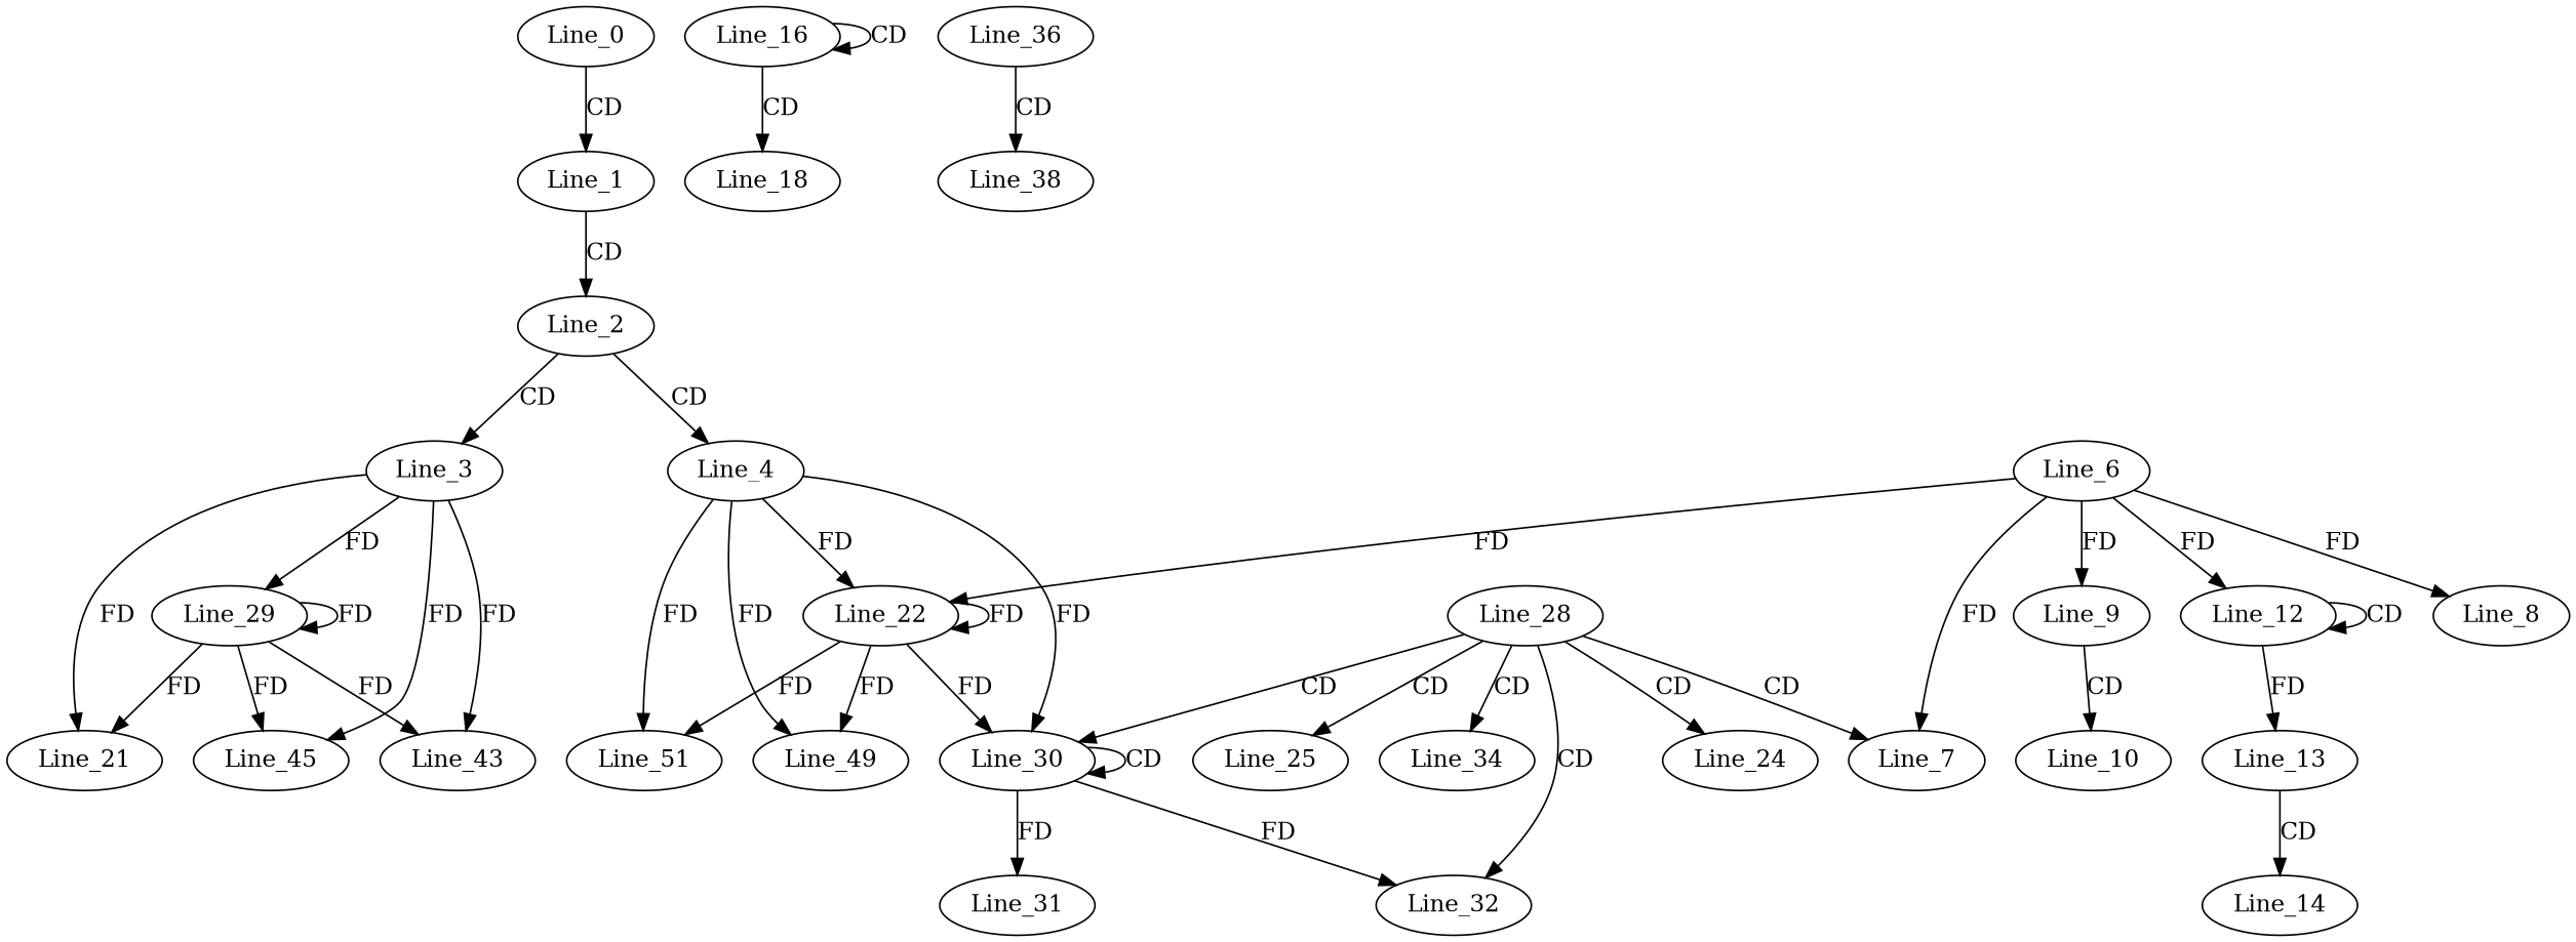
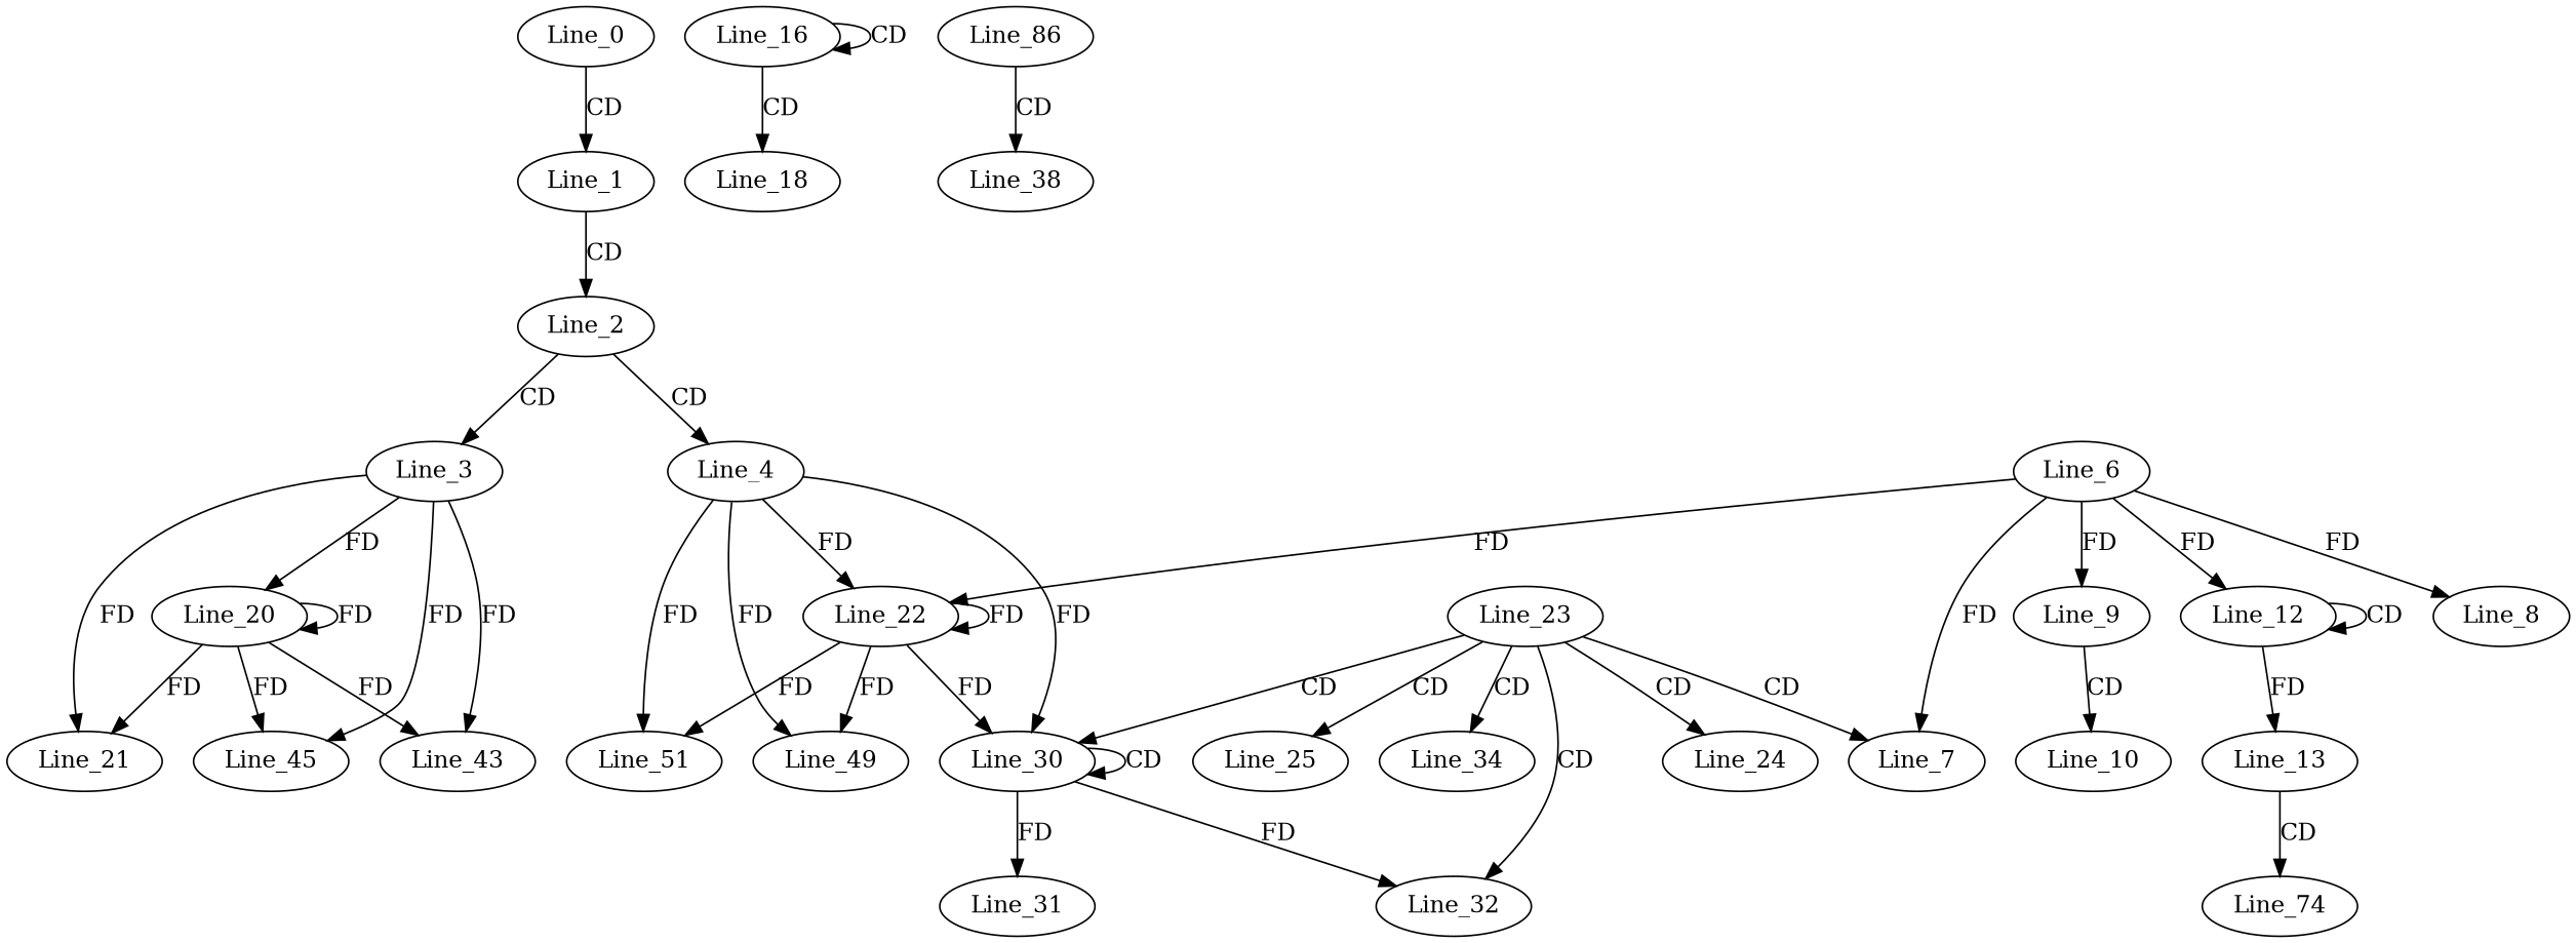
  digraph {
    Line_0
    Line_1
    Line_2
    Line_3
    Line_4
-   Line_20 [label=Line_29]
+   Line_20
    Line_21
    Line_43
    Line_45
    Line_22
    Line_30
    Line_49
    Line_51
    Line_32
    Line_31
    Line_6
    Line_7
    Line_8
    Line_9
    Line_12
    Line_10
    Line_13
-   Line_14
+   Line_14 [label=Line_74]
    Line_16
    Line_18
-   Line_23 [label=Line_28]
+   Line_23
    Line_24
    Line_25
    Line_34
-   Line_36
+   Line_36 [label=Line_86]
    Line_38
    Line_0 -> Line_1 [label=CD]
    Line_1 -> Line_2 [label=CD]
    Line_2 -> Line_3 [label=CD]
    Line_2 -> Line_4 [label=CD]
    Line_3 -> Line_20 [label=FD]
    Line_3 -> Line_21 [label=FD]
    Line_3 -> Line_43 [label=FD]
    Line_3 -> Line_45 [label=FD]
    Line_4 -> Line_22 [label=FD]
    Line_4 -> Line_30 [label=FD]
    Line_4 -> Line_49 [label=FD]
    Line_4 -> Line_51 [label=FD]
    Line_20 -> Line_20 [label=FD]
    Line_20 -> Line_21 [label=FD]
    Line_20 -> Line_43 [label=FD]
    Line_20 -> Line_45 [label=FD]
    Line_22 -> Line_22 [label=FD]
    Line_22 -> Line_30 [label=FD]
    Line_22 -> Line_49 [label=FD]
    Line_22 -> Line_51 [label=FD]
    Line_30 -> Line_30 [label=CD]
    Line_30 -> Line_32 [label=FD]
    Line_30 -> Line_31 [label=FD]
    Line_6 -> Line_22 [label=FD]
    Line_6 -> Line_7 [label=FD]
    Line_6 -> Line_8 [label=FD]
    Line_6 -> Line_9 [label=FD]
    Line_6 -> Line_12 [label=FD]
    Line_9 -> Line_10 [label=CD]
    Line_12 -> Line_12 [label=CD]
    Line_12 -> Line_13 [label=FD]
    Line_13 -> Line_14 [label=CD]
    Line_16 -> Line_16 [label=CD]
    Line_16 -> Line_18 [label=CD]
    Line_23 -> Line_30 [label=CD]
    Line_23 -> Line_32 [label=CD]
    Line_23 -> Line_7 [label=CD]
    Line_23 -> Line_24 [label=CD]
    Line_23 -> Line_25 [label=CD]
    Line_23 -> Line_34 [label=CD]
    Line_36 -> Line_38 [label=CD]
  }
